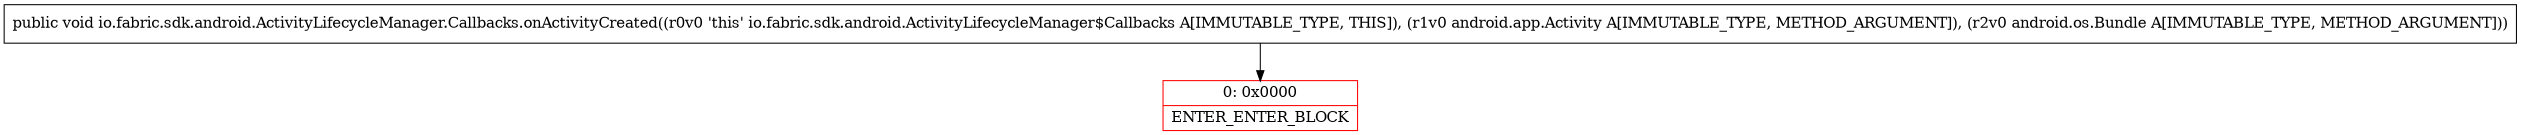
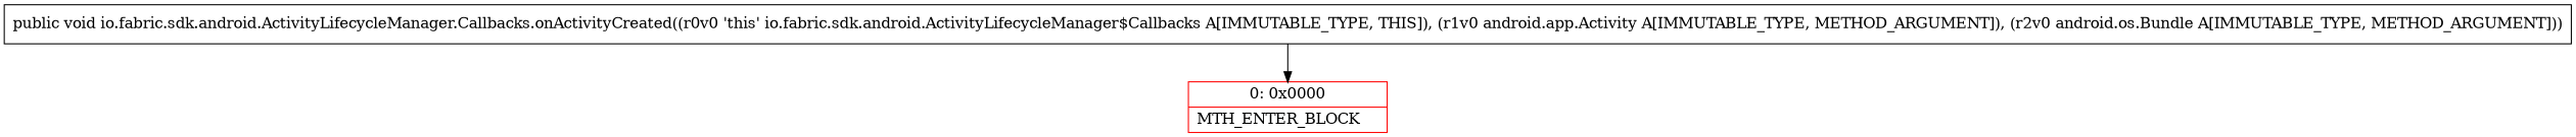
  digraph {
    node [shape=record]
-   n1 [color=red label="{0\:\ 0x0000|ENTER_ENTER_BLOCK\l}"]
+   n1 [color=red label="{0\:\ 0x0000|MTH_ENTER_BLOCK\l}"]
    n2 [label="{public void io.fabric.sdk.android.ActivityLifecycleManager.Callbacks.onActivityCreated((r0v0 'this' io.fabric.sdk.android.ActivityLifecycleManager$Callbacks A[IMMUTABLE_TYPE, THIS]), (r1v0 android.app.Activity A[IMMUTABLE_TYPE, METHOD_ARGUMENT]), (r2v0 android.os.Bundle A[IMMUTABLE_TYPE, METHOD_ARGUMENT])) }"]
    subgraph cluster_1 {
      label="R(0)"
    }
    n2 -> n1
  }
